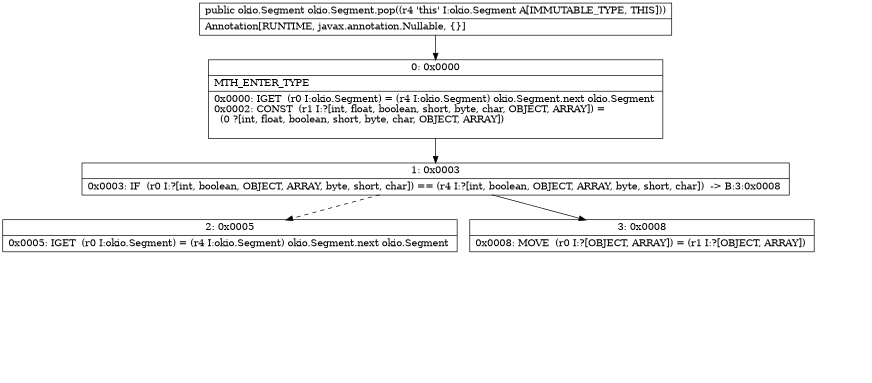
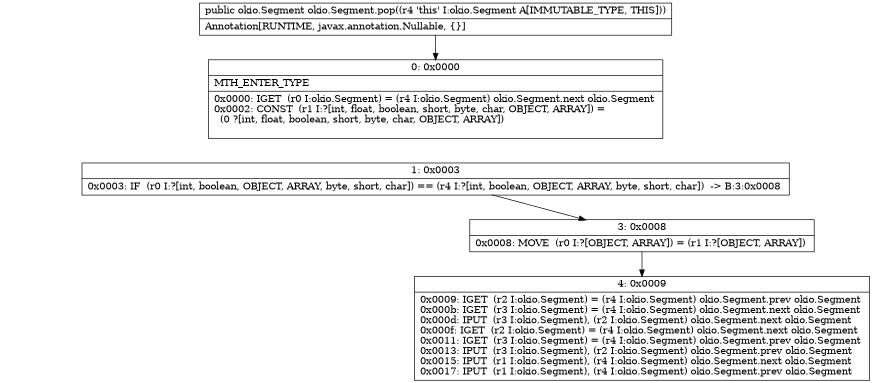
  digraph {
    node [shape=record]
    n1 [label="{0\:\ 0x0000|MTH_ENTER_TYPE\l|0x0000: IGET  (r0 I:okio.Segment) = (r4 I:okio.Segment) okio.Segment.next okio.Segment \l0x0002: CONST  (r1 I:?[int, float, boolean, short, byte, char, OBJECT, ARRAY]) = \l  (0 ?[int, float, boolean, short, byte, char, OBJECT, ARRAY])\l \l}"]
    n2 [label="{1\:\ 0x0003|0x0003: IF  (r0 I:?[int, boolean, OBJECT, ARRAY, byte, short, char]) == (r4 I:?[int, boolean, OBJECT, ARRAY, byte, short, char])  \-\> B:3:0x0008 \l}"]
-   n3 [label="{2\:\ 0x0005|0x0005: IGET  (r0 I:okio.Segment) = (r4 I:okio.Segment) okio.Segment.next okio.Segment \l}"]
    n4 [label="{3\:\ 0x0008|0x0008: MOVE  (r0 I:?[OBJECT, ARRAY]) = (r1 I:?[OBJECT, ARRAY]) \l}"]
+   n5 [label="{4\:\ 0x0009|0x0009: IGET  (r2 I:okio.Segment) = (r4 I:okio.Segment) okio.Segment.prev okio.Segment \l0x000b: IGET  (r3 I:okio.Segment) = (r4 I:okio.Segment) okio.Segment.next okio.Segment \l0x000d: IPUT  (r3 I:okio.Segment), (r2 I:okio.Segment) okio.Segment.next okio.Segment \l0x000f: IGET  (r2 I:okio.Segment) = (r4 I:okio.Segment) okio.Segment.next okio.Segment \l0x0011: IGET  (r3 I:okio.Segment) = (r4 I:okio.Segment) okio.Segment.prev okio.Segment \l0x0013: IPUT  (r3 I:okio.Segment), (r2 I:okio.Segment) okio.Segment.prev okio.Segment \l0x0015: IPUT  (r1 I:okio.Segment), (r4 I:okio.Segment) okio.Segment.next okio.Segment \l0x0017: IPUT  (r1 I:okio.Segment), (r4 I:okio.Segment) okio.Segment.prev okio.Segment \l}"]
    n6 [label="{public okio.Segment okio.Segment.pop((r4 'this' I:okio.Segment A[IMMUTABLE_TYPE, THIS]))  | Annotation[RUNTIME, javax.annotation.Nullable, \{\}]\l}"]
-   n1 -> n2
-   n2 -> n3 [style=dashed]
    n2 -> n4
+   n4 -> n5
    n6 -> n1
  }
